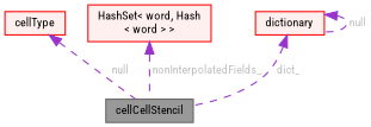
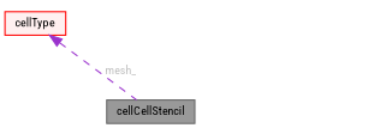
  digraph {
    fontname="Roboto Condensed"
    node [color=red fillcolor="#FFF0F0" fontname="Roboto Condensed" fontsize=10 shape=box style=filled]
    edge [color=darkorchid3 dir=back fontcolor=grey fontname="Roboto Condensed" fontsize=10 labelfontname=Helvetica labelfontsize=10 style=dashed]
    n1 [color=gray40 fillcolor=grey60 fontcolor=black height=0.2 label=cellCellStencil width=0.4]
    n2 [height=0.2 label=cellType width=0.4]
-   n3 [height=0.2 label="HashSet\< word, Hash\l\< word \> \>" width=0.4]
-   n4 [height=0.2 label=dictionary width=0.4]
-   n2 -> n1 [label=" null"]
-   n3 -> n1 [label=" nonInterpolatedFields_"]
-   n4 -> n1 [label=" dict_"]
-   n4 -> n4 [label=" null"]
+   n2 -> n1 [label=" mesh_"]
  }
